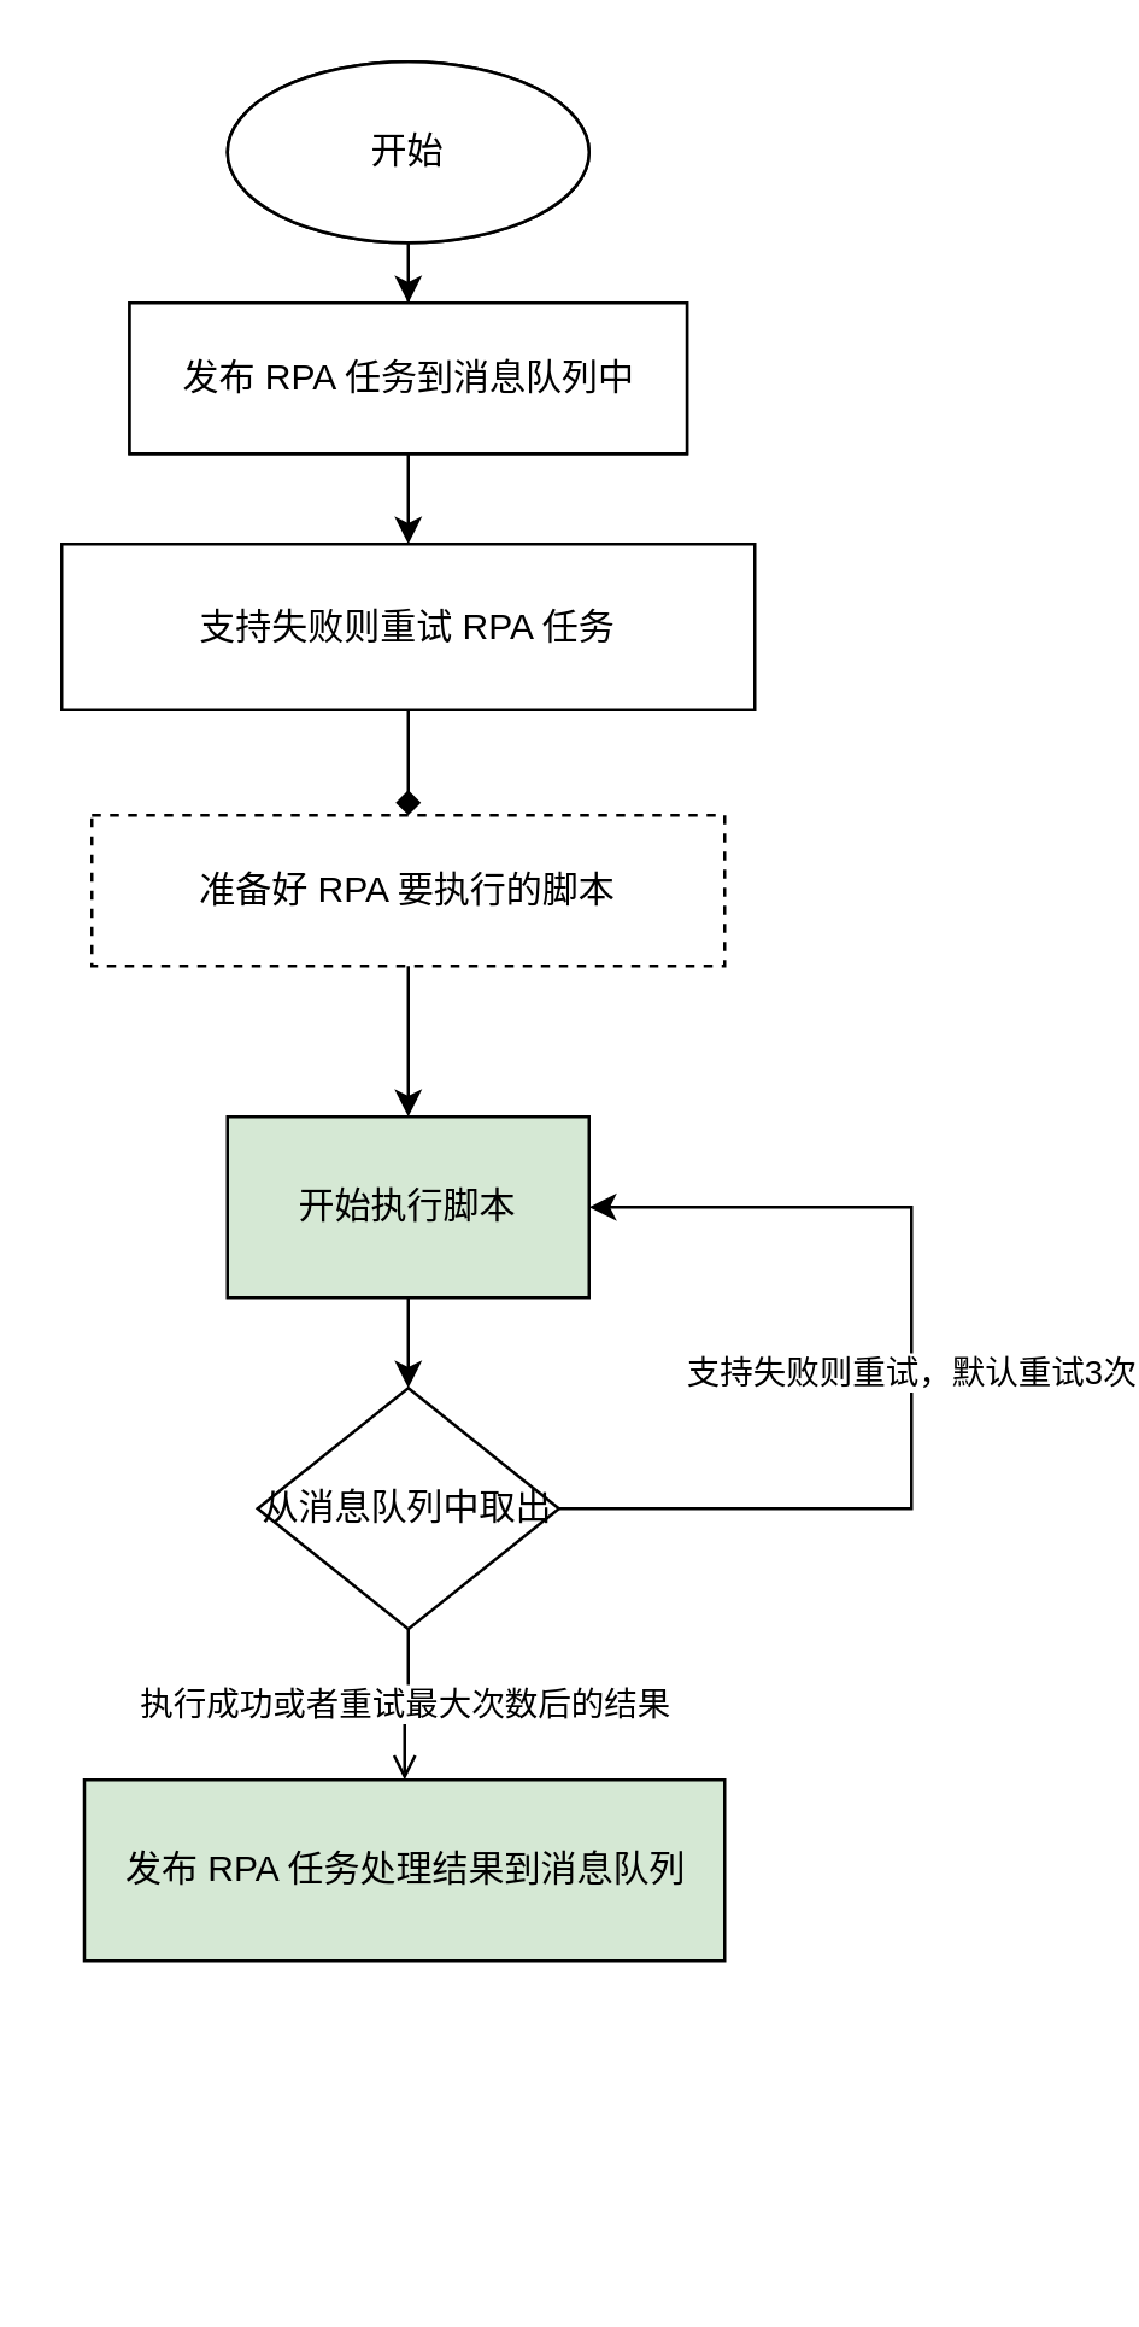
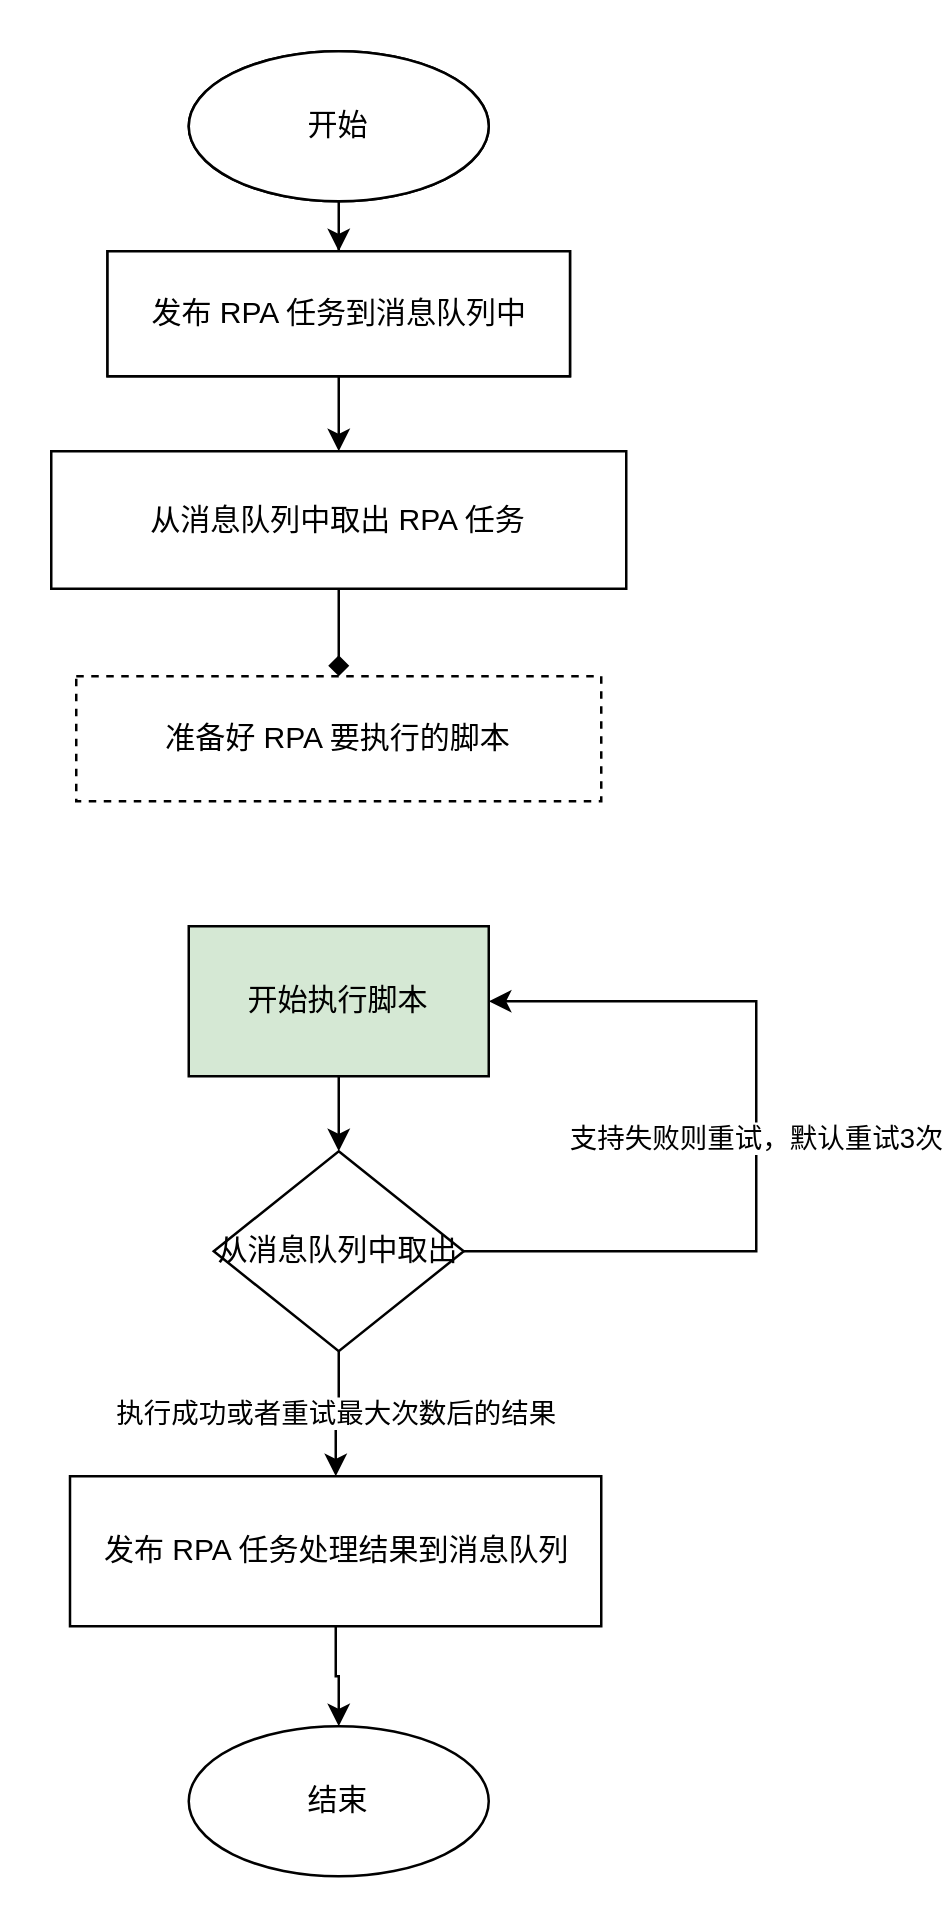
  <mxCell id="0" />
  <mxCell id="1" parent="0" />
  <mxCell id="2" value="" style="group" parent="1" vertex="1" connectable="0"><mxGeometry x="20" y="20" width="282" height="730" as="geometry" /></mxCell>
  <mxCell id="3" value="开始" style="ellipse;whiteSpace=wrap;html=1;" parent="2" vertex="1"><mxGeometry x="55" width="120" height="60" as="geometry" /></mxCell>
  <mxCell id="4" value="发布 RPA 任务到消息队列中" style="whiteSpace=wrap;html=1;" parent="2" vertex="1"><mxGeometry x="22.5" y="80" width="185" height="50" as="geometry" /></mxCell>
- <mxCell id="5" value="支持失败则重试 RPA 任务" style="whiteSpace=wrap;html=1;" parent="2" vertex="1"><mxGeometry y="160" width="230" height="55" as="geometry" /></mxCell>
+ <mxCell id="5" value="从消息队列中取出 RPA 任务" style="whiteSpace=wrap;html=1;" parent="2" vertex="1"><mxGeometry y="160" width="230" height="55" as="geometry" /></mxCell>
  <mxCell id="6" value="" style="edgeStyle=orthogonalEdgeStyle;rounded=0;orthogonalLoop=1;jettySize=auto;html=1;startArrow=none;startFill=0;endArrow=classic;endFill=1;" parent="2" source="4" target="5" edge="1"><mxGeometry relative="1" as="geometry" /></mxCell>
  <mxCell id="7" value="准备好 RPA 要执行的脚本" style="whiteSpace=wrap;html=1;dashed=1;" parent="2" vertex="1"><mxGeometry x="10" y="250" width="210" height="50" as="geometry" /></mxCell>
  <mxCell id="8" value="" style="edgeStyle=orthogonalEdgeStyle;rounded=0;orthogonalLoop=1;jettySize=auto;html=1;startArrow=none;startFill=0;endArrow=diamond;endFill=1;" parent="2" source="5" target="7" edge="1"><mxGeometry relative="1" as="geometry" /></mxCell>
  <mxCell id="9" value="开始执行脚本" style="whiteSpace=wrap;html=1;fillColor=#d5e8d4;" parent="2" vertex="1"><mxGeometry x="55" y="350" width="120" height="60" as="geometry" /></mxCell>
- <mxCell id="10" style="edgeStyle=orthogonalEdgeStyle;rounded=0;orthogonalLoop=1;jettySize=auto;html=1;exitX=0.5;exitY=1;exitDx=0;exitDy=0;startArrow=none;startFill=0;endArrow=classic;endFill=1;" parent="2" source="7" target="9" edge="1"><mxGeometry relative="1" as="geometry" /></mxCell>
  <mxCell id="11" value="支持失败则重试，默认重试3次" style="edgeStyle=orthogonalEdgeStyle;rounded=0;orthogonalLoop=1;jettySize=auto;html=1;entryX=1;entryY=0.5;entryDx=0;entryDy=0;startArrow=none;startFill=0;endArrow=classic;endFill=1;" parent="2" source="12" target="9" edge="1"><mxGeometry relative="1" as="geometry"><Array as="points"><mxPoint x="282" y="480" /><mxPoint x="282" y="380" /></Array></mxGeometry></mxCell>
  <mxCell id="12" value="从消息队列中取出" style="rhombus;whiteSpace=wrap;html=1;" parent="2" vertex="1"><mxGeometry x="65" y="440" width="100" height="80" as="geometry" /></mxCell>
  <mxCell id="13" value="" style="edgeStyle=orthogonalEdgeStyle;rounded=0;orthogonalLoop=1;jettySize=auto;html=1;startArrow=none;startFill=0;endArrow=classic;endFill=1;" parent="2" source="9" target="12" edge="1"><mxGeometry relative="1" as="geometry" /></mxCell>
- <mxCell id="14" value="发布 RPA 任务处理结果到消息队列" style="whiteSpace=wrap;html=1;fillColor=#d5e8d4;" parent="2" vertex="1"><mxGeometry x="7.5" y="570" width="212.5" height="60" as="geometry" /></mxCell>
- <mxCell id="15" value="执行成功或者重试最大次数后的结果" style="edgeStyle=orthogonalEdgeStyle;rounded=0;orthogonalLoop=1;jettySize=auto;html=1;startArrow=none;startFill=0;endArrow=open;endFill=1;" parent="2" source="12" target="14" edge="1"><mxGeometry relative="1" as="geometry" /></mxCell>
+ <mxCell id="14" value="发布 RPA 任务处理结果到消息队列" style="whiteSpace=wrap;html=1;" parent="2" vertex="1"><mxGeometry x="7.5" y="570" width="212.5" height="60" as="geometry" /></mxCell>
+ <mxCell id="15" value="执行成功或者重试最大次数后的结果" style="edgeStyle=orthogonalEdgeStyle;rounded=0;orthogonalLoop=1;jettySize=auto;html=1;startArrow=none;startFill=0;endArrow=classic;endFill=1;" parent="2" source="12" target="14" edge="1"><mxGeometry relative="1" as="geometry" /></mxCell>
+ <mxCell id="16" value="结束" style="ellipse;whiteSpace=wrap;html=1;" parent="2" vertex="1"><mxGeometry x="55" y="670" width="120" height="60" as="geometry" /></mxCell>
+ <mxCell id="17" value="" style="edgeStyle=orthogonalEdgeStyle;rounded=0;orthogonalLoop=1;jettySize=auto;html=1;startArrow=none;startFill=0;endArrow=classic;endFill=1;" parent="2" source="14" target="16" edge="1"><mxGeometry relative="1" as="geometry" /></mxCell>
  <mxCell id="18" value="" style="edgeStyle=orthogonalEdgeStyle;orthogonalLoop=1;jettySize=auto;html=1;startArrow=none;startFill=0;endArrow=classic;endFill=1;rounded=0;" parent="2" source="3" target="4" edge="1"><mxGeometry relative="1" as="geometry" /></mxCell>
  <mxCell id="19" value="开始" style="ellipse;whiteSpace=wrap;html=1;" parent="2" vertex="1"><mxGeometry x="55" width="120" height="60" as="geometry" /></mxCell>
  <mxCell id="20" value="发布 RPA 任务到消息队列中" style="whiteSpace=wrap;html=1;" parent="2" vertex="1"><mxGeometry x="22.5" y="80" width="185" height="50" as="geometry" /></mxCell>
